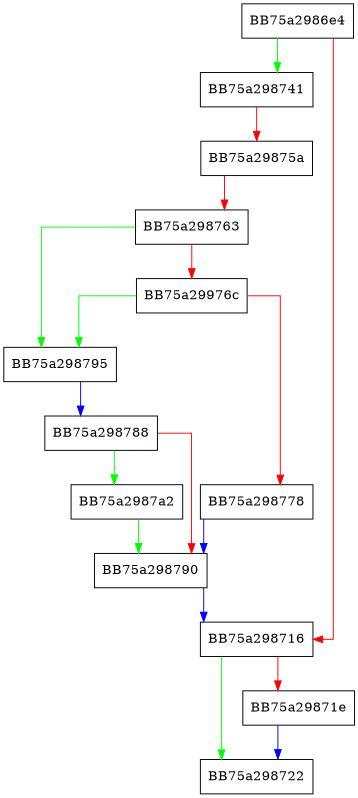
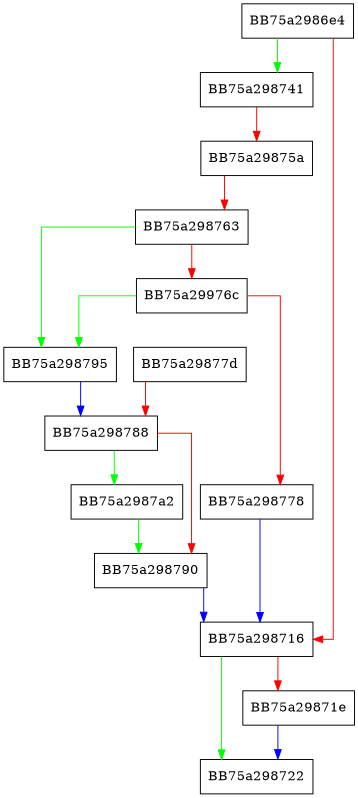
  digraph {
    splines=ortho
    node [shape=box]
    edge [color=red]
    BB75a2986e4
    BB75a298741
    BB75a298716
    BB75a29875a
    BB75a298722
    BB75a29871e
+   BB75a29877d
    BB75a298788
    BB75a298763
    BB75a298790
    BB75a2987a2
    BB75a298795
    n13 [label=BB75a29976c]
    BB75a298778
    BB75a2986e4 -> BB75a298741 [color=green]
    BB75a2986e4 -> BB75a298716
    BB75a298741 -> BB75a29875a
    BB75a298716 -> BB75a298722 [color=green]
    BB75a298716 -> BB75a29871e
    BB75a29875a -> BB75a298763
    BB75a29871e -> BB75a298722 [color=blue]
+   BB75a29877d -> BB75a298788
    BB75a298788 -> BB75a298790
    BB75a298788 -> BB75a2987a2 [color=green]
    BB75a298763 -> BB75a298795 [color=green]
    BB75a298763 -> n13
    BB75a298790 -> BB75a298716 [color=blue]
    BB75a2987a2 -> BB75a298790 [color=green]
    BB75a298795 -> BB75a298788 [color=blue]
    n13 -> BB75a298795 [color=green]
    n13 -> BB75a298778
-   BB75a298778 -> BB75a298790 [color=blue]
+   BB75a298778 -> BB75a298716 [color=blue]
  }
